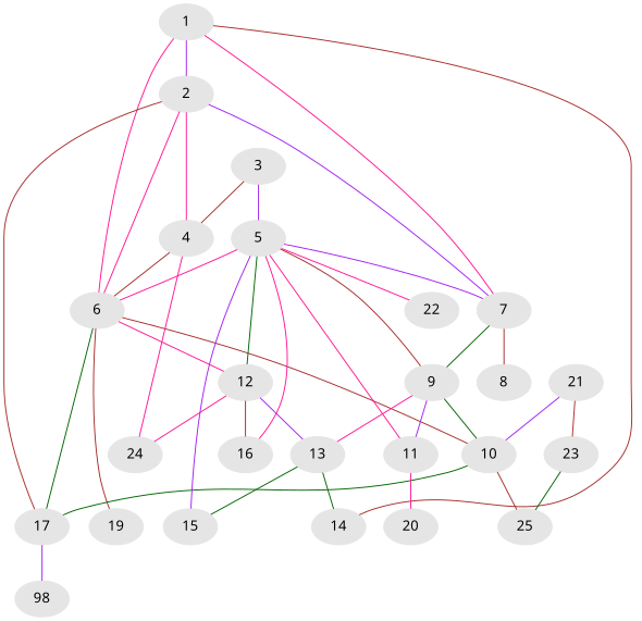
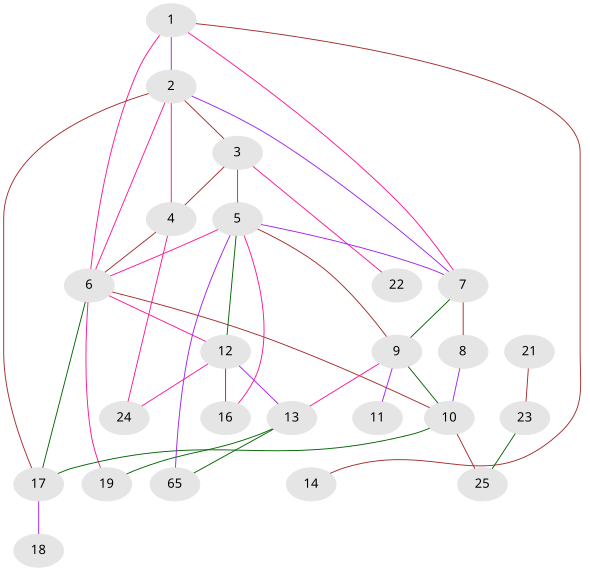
  graph {
    fontname="Noto Sans"
    node [color=gray90 fontname="Noto Sans" style=filled]
    edge [color=deeppink fontname="Noto Sans" weight=1.0]
    1
    2
    6
    7
    14
    3
    4
    17
    12
    10
    19
    9
    8
    5
    22
    24
-   18 [label=98]
+   18
    21
    23
    11
-   15
+   15 [label=65]
    16
    13
-   20
    25
    1 -- 2 [color=purple]
    1 -- 6 [weight=2.0]
    1 -- 7
    1 -- 14 [color=brown]
    2 -- 6
    2 -- 7 [color=purple]
+   2 -- 3 [color=brown]
    2 -- 4
    2 -- 17 [color=brown]
    6 -- 17 [color=darkgreen]
    6 -- 12 [weight=2.0]
    6 -- 10 [color=brown]
-   6 -- 19 [color=brown]
+   6 -- 19
    7 -- 9 [color=darkgreen]
    7 -- 8 [color=brown weight=2.0]
    3 -- 4 [color=brown]
    3 -- 5 [color=purple weight=2.0]
-   5 -- 22
+   3 -- 22
    4 -- 6 [color=brown weight=3.0]
    4 -- 24
    17 -- 18 [color=purple]
    12 -- 24
    12 -- 16 [color=brown]
    12 -- 13 [color=purple]
    10 -- 17 [color=darkgreen]
    10 -- 25 [color=brown]
    9 -- 10 [color=darkgreen]
    9 -- 11 [color=purple]
    9 -- 13
-   21 -- 10 [color=purple]
+   8 -- 10 [color=purple]
    5 -- 6 [weight=2.0]
    5 -- 7 [color=purple]
    5 -- 12 [color=darkgreen]
    5 -- 9 [color=brown weight=2.0]
-   5 -- 11
    5 -- 15 [color=purple weight=3.0]
    5 -- 16
    21 -- 23 [color=brown]
    23 -- 25 [color=darkgreen]
-   11 -- 20
-   13 -- 14 [color=darkgreen]
+   13 -- 19 [color=darkgreen]
    13 -- 15 [color=darkgreen weight=2.0]
  }
